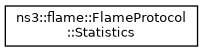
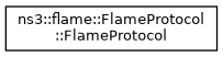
  digraph {
    rankdir=TB
-   n1 [color=black fillcolor=white fontname=Helvetica fontsize=10 height=0.2 label="ns3::flame::FlameProtocol\l::Statistics" shape=record style=filled width=0.4]
+   n1 [color=black fillcolor=white fontname=Helvetica fontsize=10 height=0.2 label="ns3::flame::FlameProtocol\l::FlameProtocol" shape=record style=filled width=0.4]
  }
